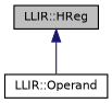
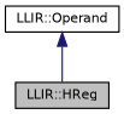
  digraph {
    node [color=black fontname=Helvetica fontsize=10 shape=record style=filled]
    n1 [fillcolor=grey75 fontcolor=black height=0.2 label="LLIR::HReg" width=0.4]
    n2 [fillcolor=white height=0.2 label="LLIR::Operand" width=0.4]
-   n1 -> n2 [color=midnightblue dir=back fontname=Helvetica fontsize=10 labelfontname=Helvetica labelfontsize=10 style=solid]
+   n2 -> n1 [color=midnightblue dir=back fontname=Helvetica fontsize=10 labelfontname=Helvetica labelfontsize=10 style=solid]
  }
